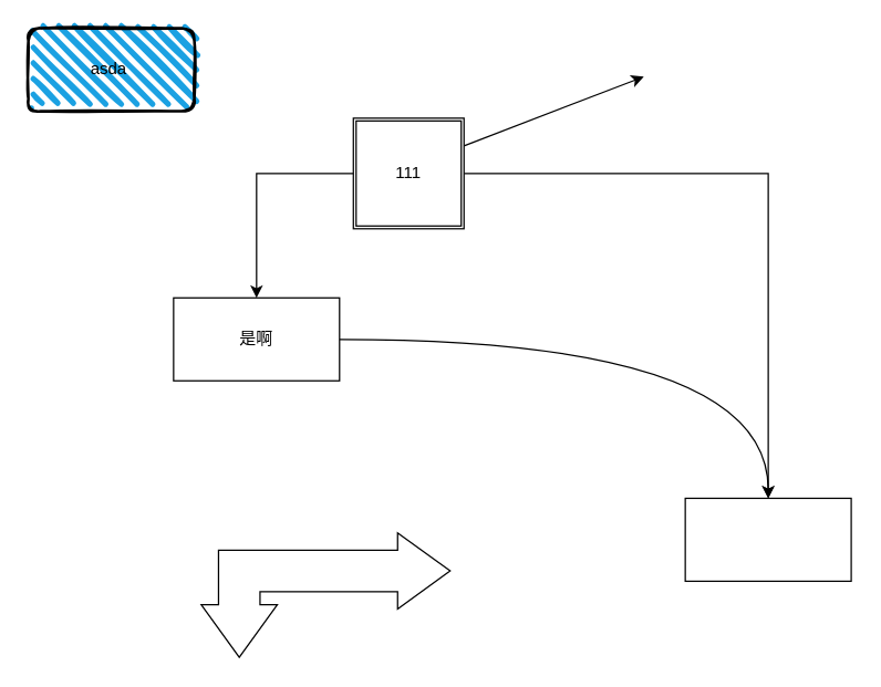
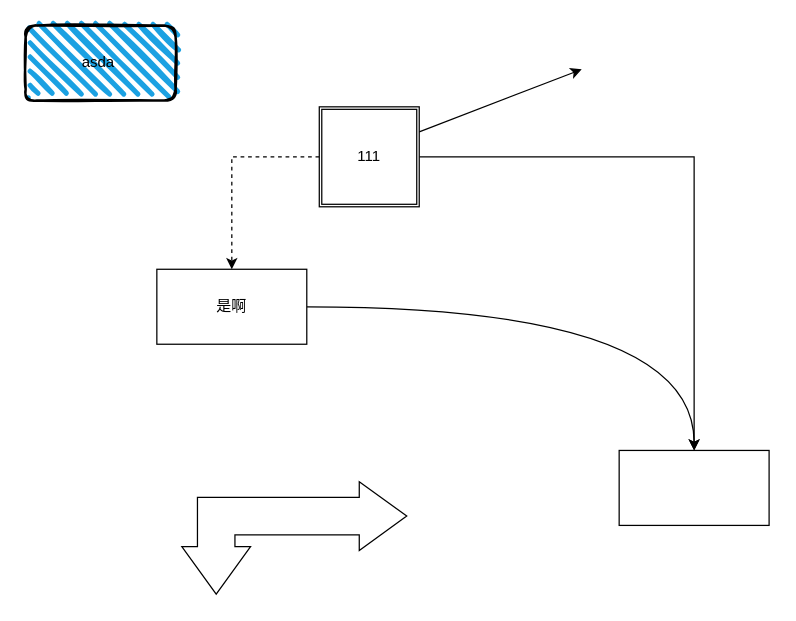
  <mxCell id="0" />
  <mxCell id="1" parent="0" />
  <mxCell id="2" style="edgeStyle=orthogonalEdgeStyle;rounded=0;orthogonalLoop=1;jettySize=auto;html=1;exitX=1;exitY=0.5;exitDx=0;exitDy=0;curved=1;" edge="1" parent="1" source="3" target="4"><mxGeometry relative="1" as="geometry" /></mxCell>
  <mxCell id="3" value="是啊" style="rounded=0;whiteSpace=wrap;html=1;" vertex="1" parent="1"><mxGeometry x="125" y="215" width="120" height="60" as="geometry" /></mxCell>
  <mxCell id="4" value="" style="rounded=0;whiteSpace=wrap;html=1;" vertex="1" parent="1"><mxGeometry x="495" y="360" width="120" height="60" as="geometry" /></mxCell>
- <mxCell id="5" style="edgeStyle=orthogonalEdgeStyle;rounded=0;orthogonalLoop=1;jettySize=auto;html=1;" edge="1" parent="1" source="7" target="3"><mxGeometry relative="1" as="geometry" /></mxCell>
+ <mxCell id="5" style="edgeStyle=orthogonalEdgeStyle;rounded=0;orthogonalLoop=1;jettySize=auto;html=1;dashed=1;" edge="1" parent="1" source="7" target="3"><mxGeometry relative="1" as="geometry" /></mxCell>
  <mxCell id="6" style="edgeStyle=orthogonalEdgeStyle;rounded=0;orthogonalLoop=1;jettySize=auto;html=1;" edge="1" parent="1" source="7" target="4"><mxGeometry relative="1" as="geometry" /></mxCell>
  <mxCell id="7" value="111" style="shape=ext;double=1;whiteSpace=wrap;html=1;aspect=fixed;" vertex="1" parent="1"><mxGeometry x="255" y="85" width="80" height="80" as="geometry" /></mxCell>
  <mxCell id="8" value="" style="endArrow=classic;html=1;exitX=1;exitY=0.25;exitDx=0;exitDy=0;" edge="1" parent="1" source="7"><mxGeometry width="50" height="50" relative="1" as="geometry"><mxPoint x="355" y="145" as="sourcePoint" /><mxPoint x="465" y="55" as="targetPoint" /></mxGeometry></mxCell>
  <mxCell id="9" value="asda&amp;nbsp;" style="rounded=1;whiteSpace=wrap;html=1;strokeWidth=2;fillWeight=4;hachureGap=8;hachureAngle=45;fillColor=#1ba1e2;sketch=1;" vertex="1" parent="1"><mxGeometry x="20" y="20" width="120" height="60" as="geometry" /></mxCell>
  <mxCell id="10" value="" style="html=1;shadow=0;dashed=0;align=center;verticalAlign=middle;shape=mxgraph.arrows2.bendDoubleArrow;dy=15;dx=38;arrowHead=55;rounded=0;" vertex="1" parent="1"><mxGeometry x="145" y="385" width="180" height="90" as="geometry" /></mxCell>
